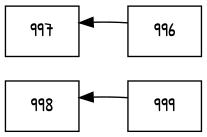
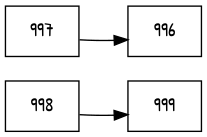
  digraph {
    fontname="Patrick Hand"
    rankdir=LR
    node [fontname="Patrick Hand" shape=record]
    edge [fontname="Patrick Hand"]
    n1 [label="{998}"]
    n2 [label="{999}"]
    n3 [label="{997}"]
    n4 [label="{996}"]
-   n2 -> n1
-   n4 -> n3
+   n1 -> n2
+   n3 -> n4
  }
